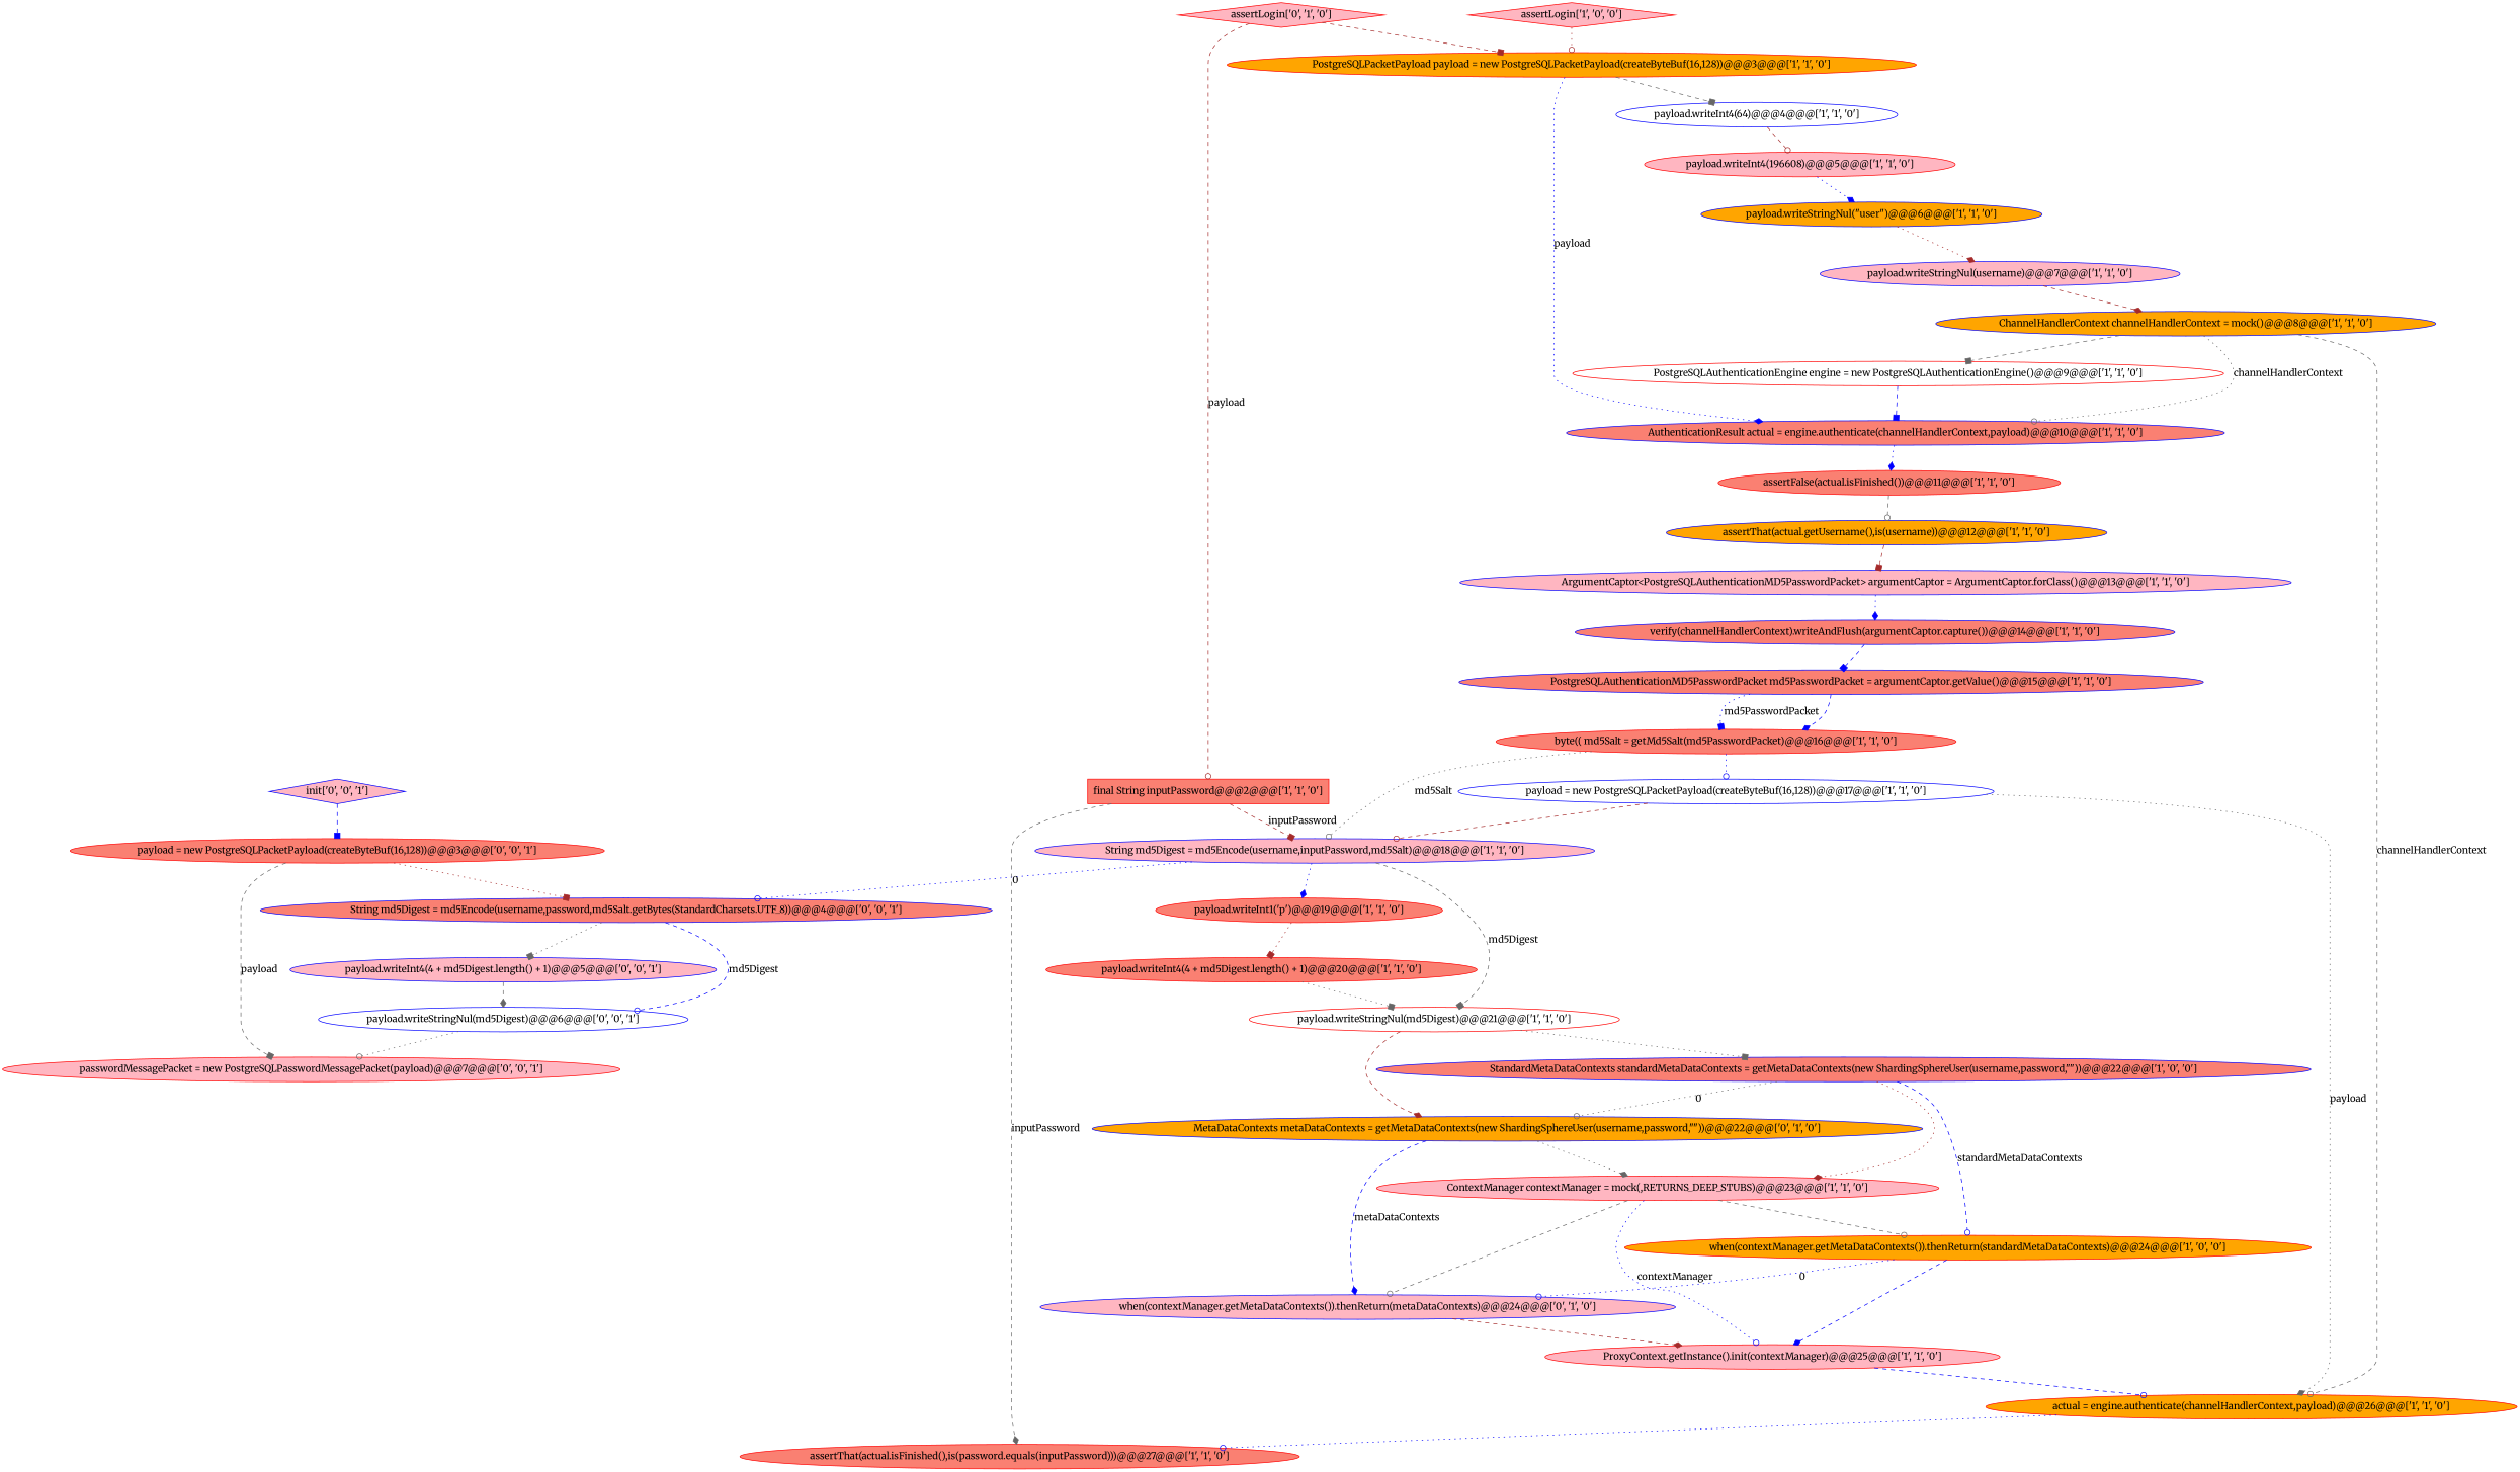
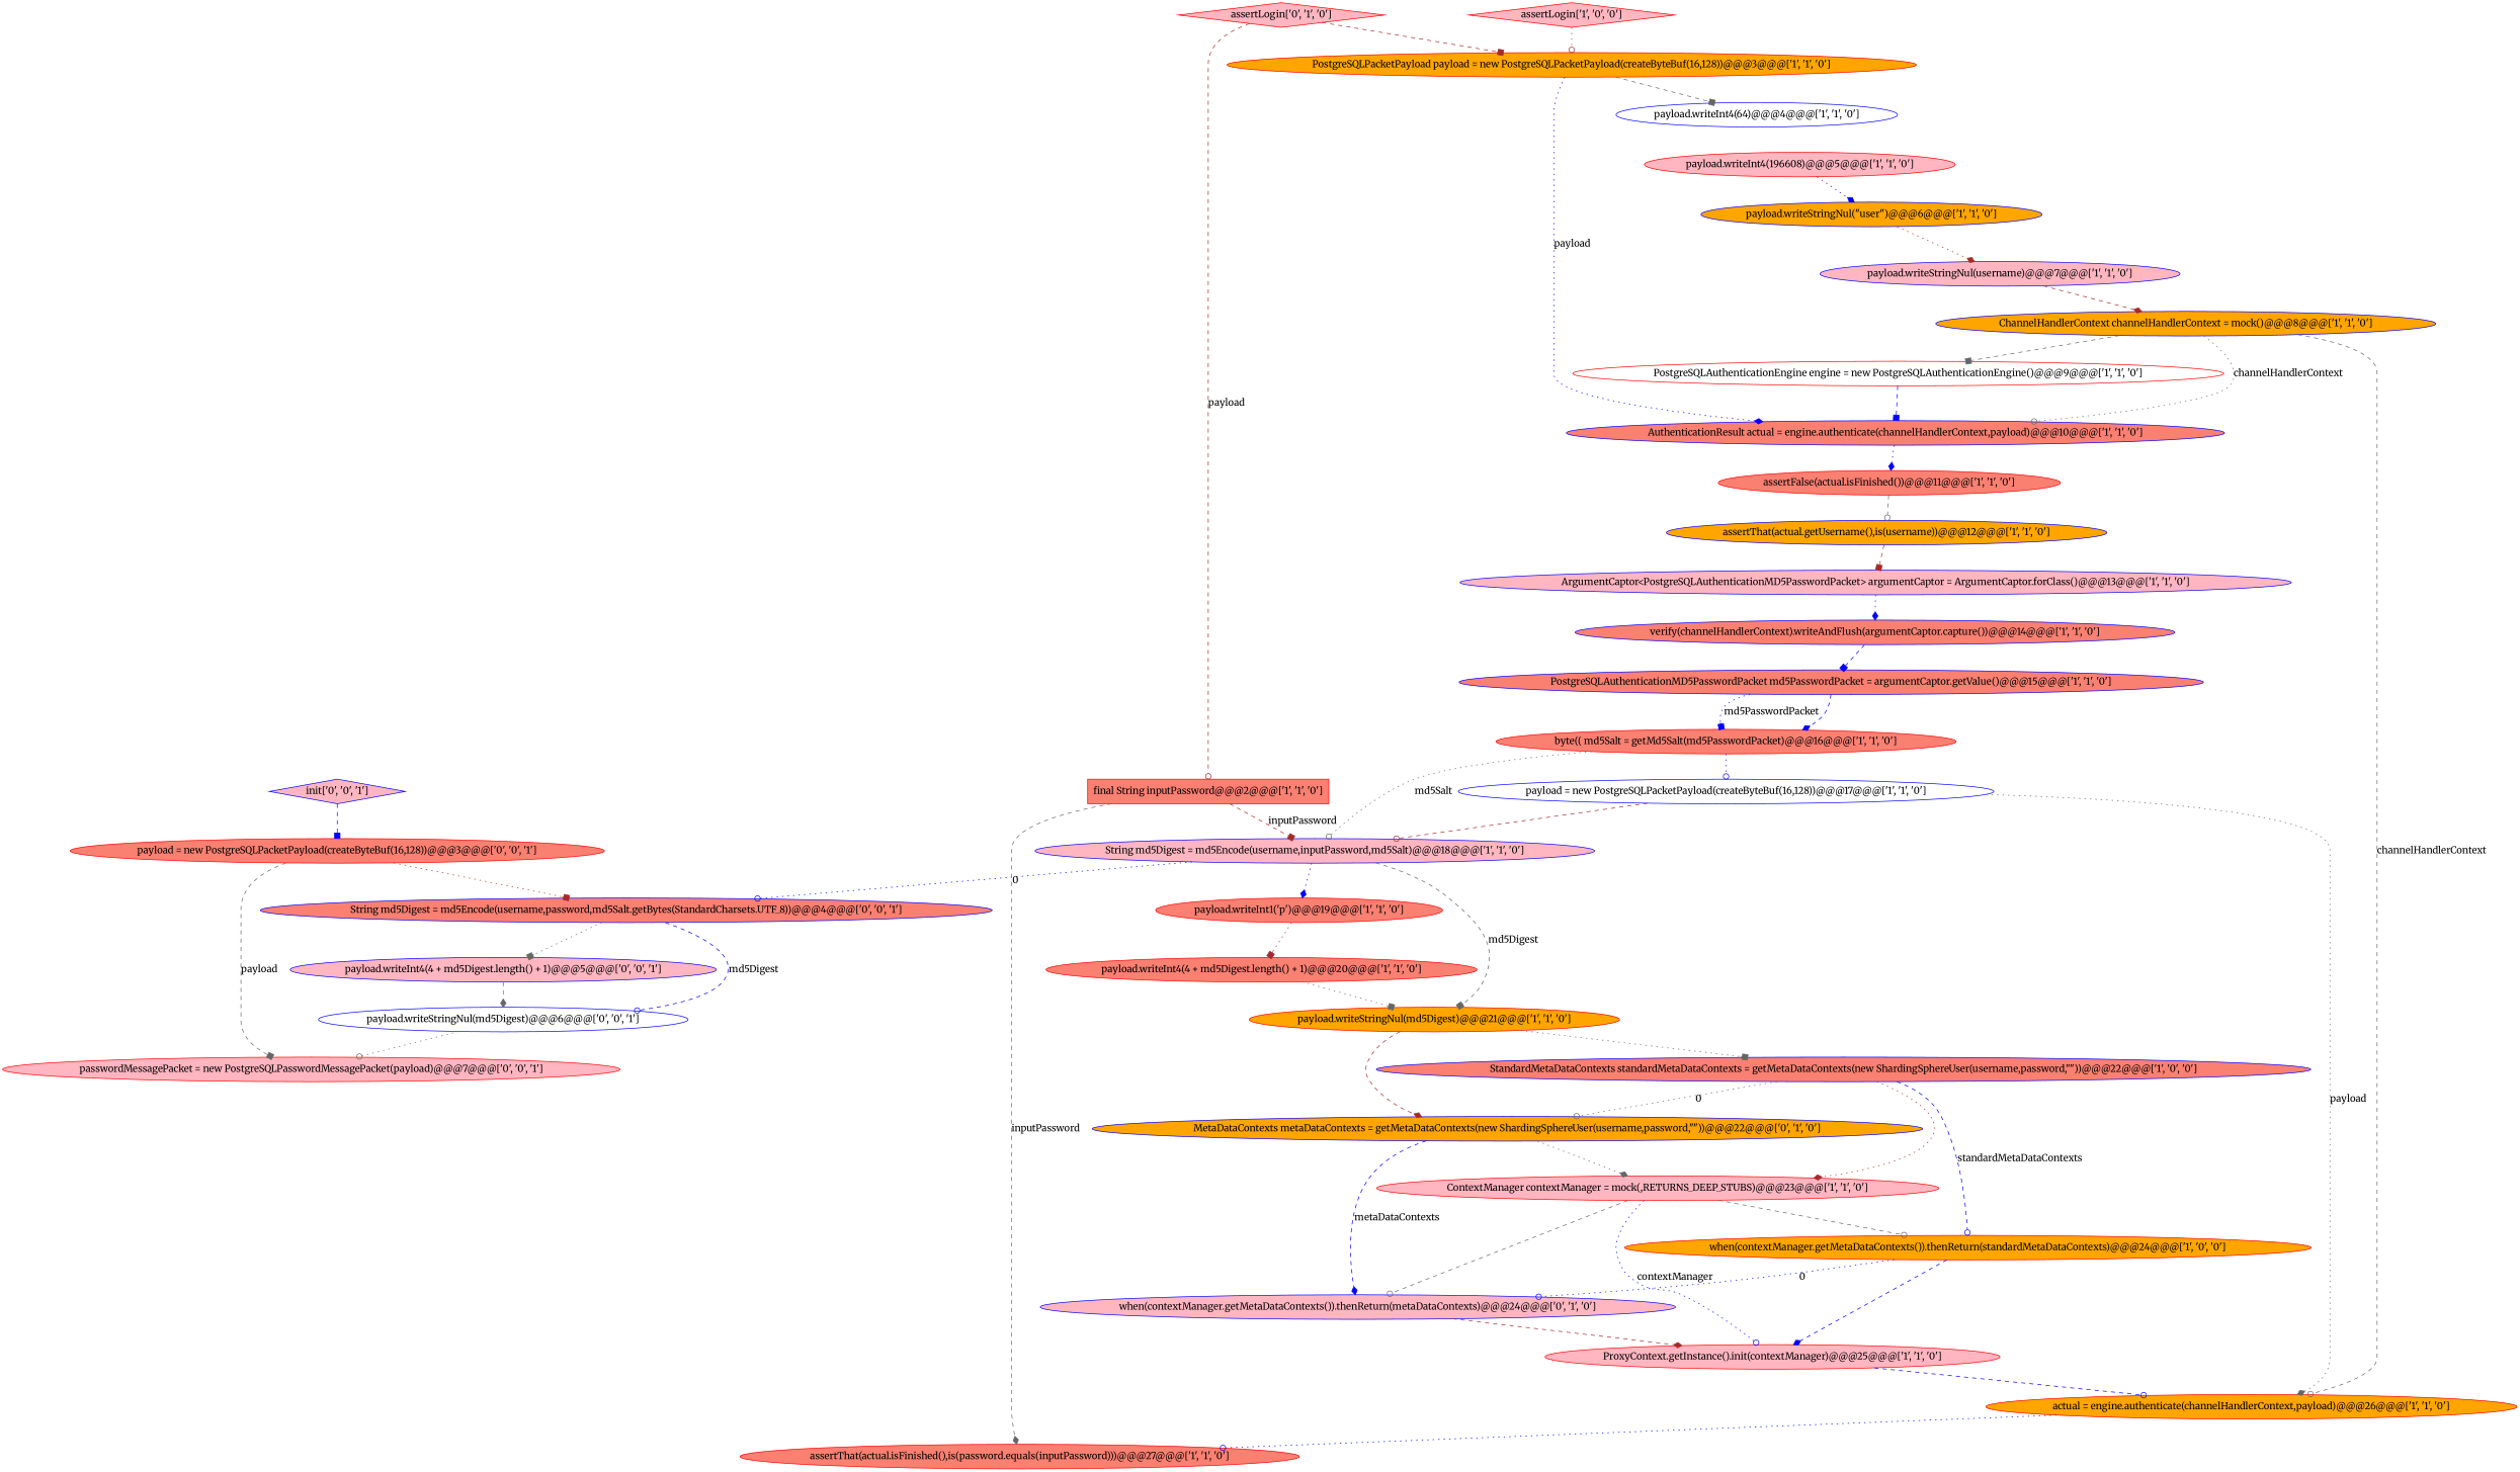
  digraph {
    fontname=Merriweather
    node [color=blue fillcolor=lightpink fontname=Merriweather shape=ellipse style=filled]
    edge [arrowhead=odot color=blue fontname=Merriweather style=dashed]
    n1 [label="String md5Digest = md5Encode(username,inputPassword,md5Salt)@@@18@@@['1', '1', '0']"]
    n2 [fillcolor=salmon label="String md5Digest = md5Encode(username,password,md5Salt.getBytes(StandardCharsets.UTF_8))@@@4@@@['0', '0', '1']"]
    n3 [color=red fillcolor=salmon label="payload.writeInt1('p')@@@19@@@['1', '1', '0']"]
-   n4 [color=red fillcolor=white label="payload.writeStringNul(md5Digest)@@@21@@@['1', '1', '0']"]
+   n4 [color=red fillcolor=orange label="payload.writeStringNul(md5Digest)@@@21@@@['1', '1', '0']"]
    n5 [fillcolor=white label="payload.writeStringNul(md5Digest)@@@6@@@['0', '0', '1']"]
    n6 [label="payload.writeInt4(4 + md5Digest.length() + 1)@@@5@@@['0', '0', '1']"]
    n7 [color=red fillcolor=salmon label="payload.writeInt4(4 + md5Digest.length() + 1)@@@20@@@['1', '1', '0']"]
    n8 [fillcolor=salmon label="StandardMetaDataContexts standardMetaDataContexts = getMetaDataContexts(new ShardingSphereUser(username,password,\"\"))@@@22@@@['1', '0', '0']"]
    n9 [fillcolor=orange label="MetaDataContexts metaDataContexts = getMetaDataContexts(new ShardingSphereUser(username,password,\"\"))@@@22@@@['0', '1', '0']"]
    n10 [color=red label="payload.writeInt4(196608)@@@5@@@['1', '1', '0']"]
    n11 [fillcolor=orange label="payload.writeStringNul(\"user\")@@@6@@@['1', '1', '0']"]
    n12 [label="payload.writeStringNul(username)@@@7@@@['1', '1', '0']"]
    n13 [fillcolor=salmon label="verify(channelHandlerContext).writeAndFlush(argumentCaptor.capture())@@@14@@@['1', '1', '0']"]
    n14 [fillcolor=salmon label="PostgreSQLAuthenticationMD5PasswordPacket md5PasswordPacket = argumentCaptor.getValue()@@@15@@@['1', '1', '0']"]
    n15 [color=red fillcolor=salmon label="byte(( md5Salt = getMd5Salt(md5PasswordPacket)@@@16@@@['1', '1', '0']"]
    n16 [color=red fillcolor=orange label="when(contextManager.getMetaDataContexts()).thenReturn(standardMetaDataContexts)@@@24@@@['1', '0', '0']"]
    n17 [color=red label="ContextManager contextManager = mock(,RETURNS_DEEP_STUBS)@@@23@@@['1', '1', '0']"]
    n18 [label="when(contextManager.getMetaDataContexts()).thenReturn(metaDataContexts)@@@24@@@['0', '1', '0']"]
    n19 [color=red label="ProxyContext.getInstance().init(contextManager)@@@25@@@['1', '1', '0']"]
    n20 [color=red fillcolor=salmon label="assertFalse(actual.isFinished())@@@11@@@['1', '1', '0']"]
    n21 [fillcolor=orange label="assertThat(actual.getUsername(),is(username))@@@12@@@['1', '1', '0']"]
    n22 [label="ArgumentCaptor<PostgreSQLAuthenticationMD5PasswordPacket> argumentCaptor = ArgumentCaptor.forClass()@@@13@@@['1', '1', '0']"]
    n23 [label="init['0', '0', '1']" shape=diamond]
    n24 [color=red fillcolor=salmon label="payload = new PostgreSQLPacketPayload(createByteBuf(16,128))@@@3@@@['0', '0', '1']"]
    n25 [color=red label="passwordMessagePacket = new PostgreSQLPasswordMessagePacket(payload)@@@7@@@['0', '0', '1']"]
    n26 [fillcolor=white label="payload = new PostgreSQLPacketPayload(createByteBuf(16,128))@@@17@@@['1', '1', '0']"]
    n27 [color=red fillcolor=orange label="actual = engine.authenticate(channelHandlerContext,payload)@@@26@@@['1', '1', '0']"]
    n28 [color=red fillcolor=salmon label="assertThat(actual.isFinished(),is(password.equals(inputPassword)))@@@27@@@['1', '1', '0']"]
    n29 [fillcolor=white label="payload.writeInt4(64)@@@4@@@['1', '1', '0']"]
    n30 [color=red fillcolor=salmon label="final String inputPassword@@@2@@@['1', '1', '0']" shape=box]
    n31 [fillcolor=orange label="ChannelHandlerContext channelHandlerContext = mock()@@@8@@@['1', '1', '0']"]
    n32 [color=red fillcolor=white label="PostgreSQLAuthenticationEngine engine = new PostgreSQLAuthenticationEngine()@@@9@@@['1', '1', '0']"]
    n33 [fillcolor=salmon label="AuthenticationResult actual = engine.authenticate(channelHandlerContext,payload)@@@10@@@['1', '1', '0']"]
    n34 [color=red label="assertLogin['1', '0', '0']" shape=diamond]
    n35 [color=red fillcolor=orange label="PostgreSQLPacketPayload payload = new PostgreSQLPacketPayload(createByteBuf(16,128))@@@3@@@['1', '1', '0']"]
    n36 [color=red label="assertLogin['0', '1', '0']" shape=diamond]
    n1 -> n2 [label=0 style=dotted]
    n1 -> n3 [arrowhead=diamond style=dotted]
    n1 -> n4 [arrowhead=box color=gray40 label=md5Digest]
    n2 -> n5 [label=md5Digest]
    n2 -> n6 [arrowhead=box color=gray40 style=dotted]
    n3 -> n7 [arrowhead=box color=brown style=dotted]
    n4 -> n8 [arrowhead=box color=gray40 style=dotted]
    n4 -> n9 [arrowhead=diamond color=brown]
    n5 -> n25 [color=gray40 style=dotted]
    n6 -> n5 [arrowhead=diamond color=gray40]
    n7 -> n4 [arrowhead=box color=gray40 style=dotted]
    n8 -> n9 [color=gray40 label=0 style=dotted]
    n8 -> n16 [label=standardMetaDataContexts]
    n8 -> n17 [arrowhead=diamond color=brown style=dotted]
    n9 -> n17 [arrowhead=diamond color=gray40 style=dotted]
    n9 -> n18 [arrowhead=diamond label=metaDataContexts]
    n10 -> n11 [arrowhead=diamond style=dotted]
    n11 -> n12 [arrowhead=diamond color=brown style=dotted]
    n12 -> n31 [arrowhead=diamond color=brown]
    n13 -> n14 [arrowhead=box]
    n14 -> n15 [arrowhead=diamond]
    n14 -> n15 [arrowhead=box label=md5PasswordPacket style=dotted]
    n15 -> n1 [color=gray40 label=md5Salt style=dotted]
    n15 -> n26 [style=dotted]
    n16 -> n18 [label=0 style=dotted]
    n16 -> n19 [arrowhead=diamond]
    n17 -> n16 [color=gray40]
    n17 -> n18 [color=gray40]
    n17 -> n19 [label=contextManager style=dotted]
    n18 -> n19 [arrowhead=diamond color=brown]
    n19 -> n27
    n20 -> n21 [color=gray40]
    n21 -> n22 [arrowhead=box color=brown]
    n22 -> n13 [arrowhead=diamond style=dotted]
    n23 -> n24 [arrowhead=box]
    n24 -> n2 [arrowhead=box color=brown style=dotted]
    n24 -> n25 [arrowhead=box color=gray40 label=payload]
    n26 -> n1 [color=brown]
    n26 -> n27 [arrowhead=diamond color=gray40 label=payload style=dotted]
    n27 -> n28 [style=dotted]
-   n29 -> n10 [color=brown]
    n30 -> n1 [arrowhead=box color=brown label=inputPassword]
    n30 -> n28 [arrowhead=diamond color=gray40 label=inputPassword]
    n31 -> n27 [color=gray40 label=channelHandlerContext]
    n31 -> n32 [arrowhead=box color=gray40]
    n31 -> n33 [color=gray40 label=channelHandlerContext style=dotted]
    n32 -> n33 [arrowhead=box]
    n33 -> n20 [arrowhead=diamond style=dotted]
    n34 -> n35 [color=brown style=dotted]
    n35 -> n29 [arrowhead=box color=gray40]
    n35 -> n33 [arrowhead=diamond label=payload style=dotted]
    n36 -> n30 [color=brown label=payload]
    n36 -> n35 [arrowhead=box color=brown]
  }
